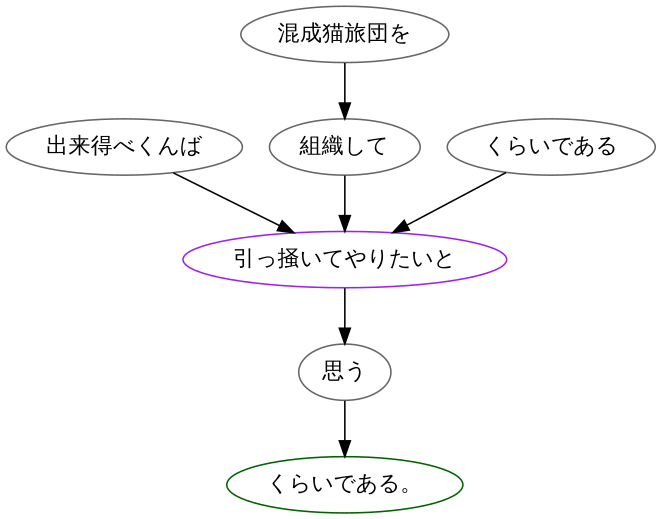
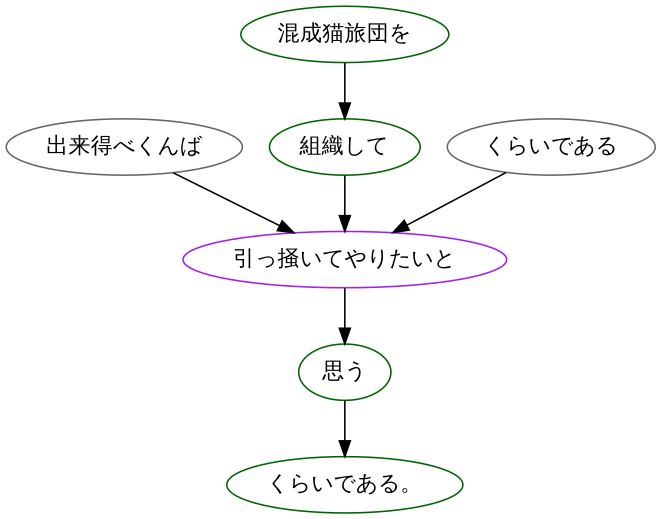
  digraph {
    node [color=gray40]
    n1 [label="出来得べくんば"]
    n2 [color=purple label="引っ掻いてやりたいと"]
-   n3 [label="思う"]
-   n4 [label="混成猫旅団を"]
-   n5 [label="組織して"]
+   n3 [color=darkgreen label="思う"]
+   n4 [color=darkgreen label="混成猫旅団を"]
+   n5 [color=darkgreen label="組織して"]
    n6 [label="くらいである"]
    n7 [color=darkgreen label="くらいである。"]
    n1 -> n2
    n2 -> n3
    n3 -> n7
    n4 -> n5
    n5 -> n2
    n6 -> n2
  }
